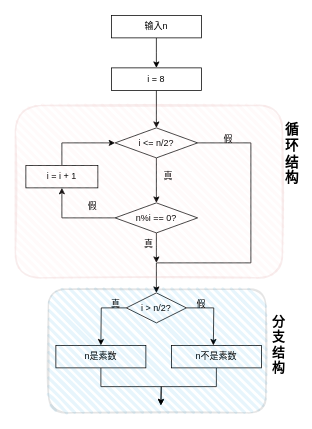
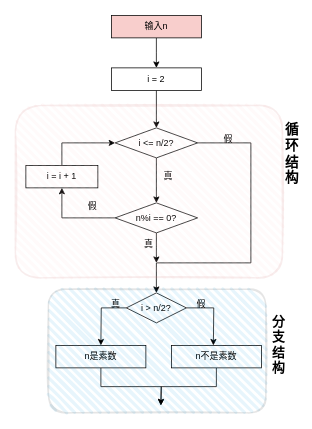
  <mxCell id="0" />
  <mxCell id="1" parent="0" />
  <mxCell id="2" style="edgeStyle=orthogonalEdgeStyle;rounded=0;orthogonalLoop=1;jettySize=auto;html=1;exitX=0.5;exitY=1;exitDx=0;exitDy=0;" edge="1" parent="1" source="3"><mxGeometry relative="1" as="geometry"><mxPoint x="208" y="90" as="targetPoint" /></mxGeometry></mxCell>
- <mxCell id="3" value="输入n" style="rounded=0;whiteSpace=wrap;html=1;" vertex="1" parent="1"><mxGeometry x="148" y="20" width="120" height="30" as="geometry" /></mxCell>
+ <mxCell id="3" value="输入n" style="rounded=0;whiteSpace=wrap;html=1;fillColor=#f8cecc;" vertex="1" parent="1"><mxGeometry x="148" y="20" width="120" height="30" as="geometry" /></mxCell>
  <mxCell id="4" style="edgeStyle=orthogonalEdgeStyle;rounded=0;orthogonalLoop=1;jettySize=auto;html=1;exitX=0.5;exitY=1;exitDx=0;exitDy=0;entryX=0.5;entryY=0;entryDx=0;entryDy=0;" edge="1" parent="1" source="5" target="9"><mxGeometry relative="1" as="geometry" /></mxCell>
- <mxCell id="5" value="i = 8" style="rounded=0;whiteSpace=wrap;html=1;" vertex="1" parent="1"><mxGeometry x="148" y="90" width="120" height="30" as="geometry" /></mxCell>
+ <mxCell id="5" value="i = 2" style="rounded=0;whiteSpace=wrap;html=1;" vertex="1" parent="1"><mxGeometry x="148" y="90" width="120" height="30" as="geometry" /></mxCell>
  <mxCell id="6" style="edgeStyle=orthogonalEdgeStyle;rounded=0;orthogonalLoop=1;jettySize=auto;html=1;exitX=0;exitY=0.5;exitDx=0;exitDy=0;entryX=0.5;entryY=1;entryDx=0;entryDy=0;" edge="1" parent="1" source="14" target="11"><mxGeometry relative="1" as="geometry"><Array as="points"><mxPoint x="82" y="290" /></Array></mxGeometry></mxCell>
  <mxCell id="7" style="edgeStyle=orthogonalEdgeStyle;rounded=0;orthogonalLoop=1;jettySize=auto;html=1;exitX=0.5;exitY=1;exitDx=0;exitDy=0;entryX=0.5;entryY=0;entryDx=0;entryDy=0;" edge="1" parent="1" source="9" target="14"><mxGeometry relative="1" as="geometry" /></mxCell>
  <mxCell id="8" style="edgeStyle=orthogonalEdgeStyle;rounded=0;orthogonalLoop=1;jettySize=auto;html=1;exitX=1;exitY=0.5;exitDx=0;exitDy=0;entryX=0.5;entryY=0;entryDx=0;entryDy=0;" edge="1" parent="1" source="9" target="19"><mxGeometry relative="1" as="geometry"><Array as="points"><mxPoint x="334" y="190" /><mxPoint x="334" y="350" /><mxPoint x="208" y="350" /></Array></mxGeometry></mxCell>
  <mxCell id="9" value="i &amp;lt;= n/2?" style="rhombus;whiteSpace=wrap;html=1;" vertex="1" parent="1"><mxGeometry x="153" y="170" width="110" height="40" as="geometry" /></mxCell>
  <mxCell id="10" style="edgeStyle=orthogonalEdgeStyle;rounded=0;orthogonalLoop=1;jettySize=auto;html=1;exitX=0.5;exitY=0;exitDx=0;exitDy=0;entryX=0;entryY=0.5;entryDx=0;entryDy=0;" edge="1" parent="1" source="11" target="9"><mxGeometry relative="1" as="geometry"><Array as="points"><mxPoint x="82" y="190" /></Array></mxGeometry></mxCell>
  <mxCell id="11" value="i = i + 1" style="rounded=0;whiteSpace=wrap;html=1;" vertex="1" parent="1"><mxGeometry x="34" y="220" width="96" height="30" as="geometry" /></mxCell>
  <mxCell id="12" value="假" style="text;html=1;strokeColor=none;fillColor=none;align=center;verticalAlign=middle;whiteSpace=wrap;rounded=0;" vertex="1" parent="1"><mxGeometry x="93" y="260" width="60" height="30" as="geometry" /></mxCell>
  <mxCell id="13" style="edgeStyle=orthogonalEdgeStyle;rounded=0;orthogonalLoop=1;jettySize=auto;html=1;exitX=0.5;exitY=1;exitDx=0;exitDy=0;" edge="1" parent="1" source="14"><mxGeometry relative="1" as="geometry"><mxPoint x="208" y="350" as="targetPoint" /></mxGeometry></mxCell>
  <mxCell id="14" value="n%i == 0?" style="rhombus;whiteSpace=wrap;html=1;" vertex="1" parent="1"><mxGeometry x="153" y="270" width="110" height="40" as="geometry" /></mxCell>
  <mxCell id="15" value="真" style="text;html=1;strokeColor=none;fillColor=none;align=center;verticalAlign=middle;whiteSpace=wrap;rounded=0;" vertex="1" parent="1"><mxGeometry x="194" y="220" width="60" height="30" as="geometry" /></mxCell>
  <mxCell id="16" value="假" style="text;html=1;strokeColor=none;fillColor=none;align=center;verticalAlign=middle;whiteSpace=wrap;rounded=0;" vertex="1" parent="1"><mxGeometry x="274" y="170" width="60" height="30" as="geometry" /></mxCell>
  <mxCell id="17" style="edgeStyle=orthogonalEdgeStyle;rounded=0;orthogonalLoop=1;jettySize=auto;html=1;exitX=1;exitY=0.5;exitDx=0;exitDy=0;" edge="1" parent="1" source="19"><mxGeometry relative="1" as="geometry"><mxPoint x="284" y="460" as="targetPoint" /></mxGeometry></mxCell>
  <mxCell id="18" style="edgeStyle=orthogonalEdgeStyle;rounded=0;orthogonalLoop=1;jettySize=auto;html=1;exitX=0;exitY=0.5;exitDx=0;exitDy=0;" edge="1" parent="1" source="19"><mxGeometry relative="1" as="geometry"><mxPoint x="134" y="460" as="targetPoint" /></mxGeometry></mxCell>
  <mxCell id="19" value="i &amp;gt; n/2?" style="rhombus;whiteSpace=wrap;html=1;" vertex="1" parent="1"><mxGeometry x="168" y="390" width="80" height="40" as="geometry" /></mxCell>
  <mxCell id="20" value="真" style="text;html=1;strokeColor=none;fillColor=none;align=center;verticalAlign=middle;whiteSpace=wrap;rounded=0;" vertex="1" parent="1"><mxGeometry x="168" y="310" width="60" height="30" as="geometry" /></mxCell>
  <mxCell id="21" style="edgeStyle=orthogonalEdgeStyle;rounded=0;orthogonalLoop=1;jettySize=auto;html=1;exitX=0.5;exitY=1;exitDx=0;exitDy=0;" edge="1" parent="1" source="22"><mxGeometry relative="1" as="geometry"><mxPoint x="214" y="540" as="targetPoint" /></mxGeometry></mxCell>
  <mxCell id="22" value="n不是素数" style="rounded=0;whiteSpace=wrap;html=1;" vertex="1" parent="1"><mxGeometry x="228" y="460" width="120" height="30" as="geometry" /></mxCell>
  <mxCell id="23" style="edgeStyle=orthogonalEdgeStyle;rounded=0;orthogonalLoop=1;jettySize=auto;html=1;exitX=0.5;exitY=1;exitDx=0;exitDy=0;" edge="1" parent="1" source="24"><mxGeometry relative="1" as="geometry"><mxPoint x="214" y="540" as="targetPoint" /></mxGeometry></mxCell>
  <mxCell id="24" value="n是素数" style="rounded=0;whiteSpace=wrap;html=1;" vertex="1" parent="1"><mxGeometry x="74" y="460" width="120" height="30" as="geometry" /></mxCell>
  <mxCell id="25" value="假" style="text;html=1;strokeColor=none;fillColor=none;align=center;verticalAlign=middle;whiteSpace=wrap;rounded=0;" vertex="1" parent="1"><mxGeometry x="238" y="390" width="60" height="30" as="geometry" /></mxCell>
  <mxCell id="26" value="真" style="text;html=1;strokeColor=none;fillColor=none;align=center;verticalAlign=middle;whiteSpace=wrap;rounded=0;" vertex="1" parent="1"><mxGeometry x="124" y="390" width="60" height="30" as="geometry" /></mxCell>
  <mxCell id="27" value="" style="rounded=1;whiteSpace=wrap;html=1;strokeWidth=2;fillWeight=4;hachureGap=8;hachureAngle=45;fillColor=#f8cecc;sketch=1;opacity=10;strokeColor=#b85450;" vertex="1" parent="1"><mxGeometry x="20" y="140" width="356" height="230" as="geometry" /></mxCell>
  <mxCell id="28" value="" style="rounded=1;whiteSpace=wrap;html=1;strokeWidth=2;fillWeight=4;hachureGap=8;hachureAngle=45;fillColor=#1ba1e2;sketch=1;opacity=10;" vertex="1" parent="1"><mxGeometry x="64" y="385" width="290" height="165" as="geometry" /></mxCell>
  <mxCell id="29" value="&lt;b&gt;&lt;font style=&quot;font-size: 18px;&quot;&gt;循环结构&lt;/font&gt;&lt;/b&gt;" style="text;html=1;strokeColor=none;fillColor=none;align=center;verticalAlign=middle;whiteSpace=wrap;rounded=0;" vertex="1" parent="1"><mxGeometry x="384" y="190" width="10" height="30" as="geometry" /></mxCell>
  <mxCell id="30" value="&lt;font style=&quot;font-size: 17px;&quot;&gt;&lt;b&gt;分支结构&lt;/b&gt;&lt;/font&gt;" style="text;html=1;strokeColor=none;fillColor=none;align=center;verticalAlign=middle;whiteSpace=wrap;rounded=0;" vertex="1" parent="1"><mxGeometry x="366" y="445" width="10" height="30" as="geometry" /></mxCell>
